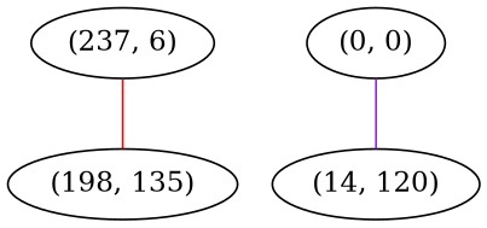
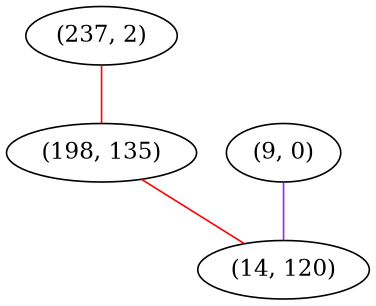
  graph {
    edge [color=red weight=1]
-   "(237, 6)"
+   "(237, 6)" [label="(237, 2)"]
    "(198, 135)"
    n3 [label="(14, 120)"]
-   "(0, 0)"
+   "(0, 0)" [label="(9, 0)"]
    "(237, 6)" -- "(198, 135)"
+   "(198, 135)" -- n3
    "(0, 0)" -- n3 [color=purple weight=4]
  }
